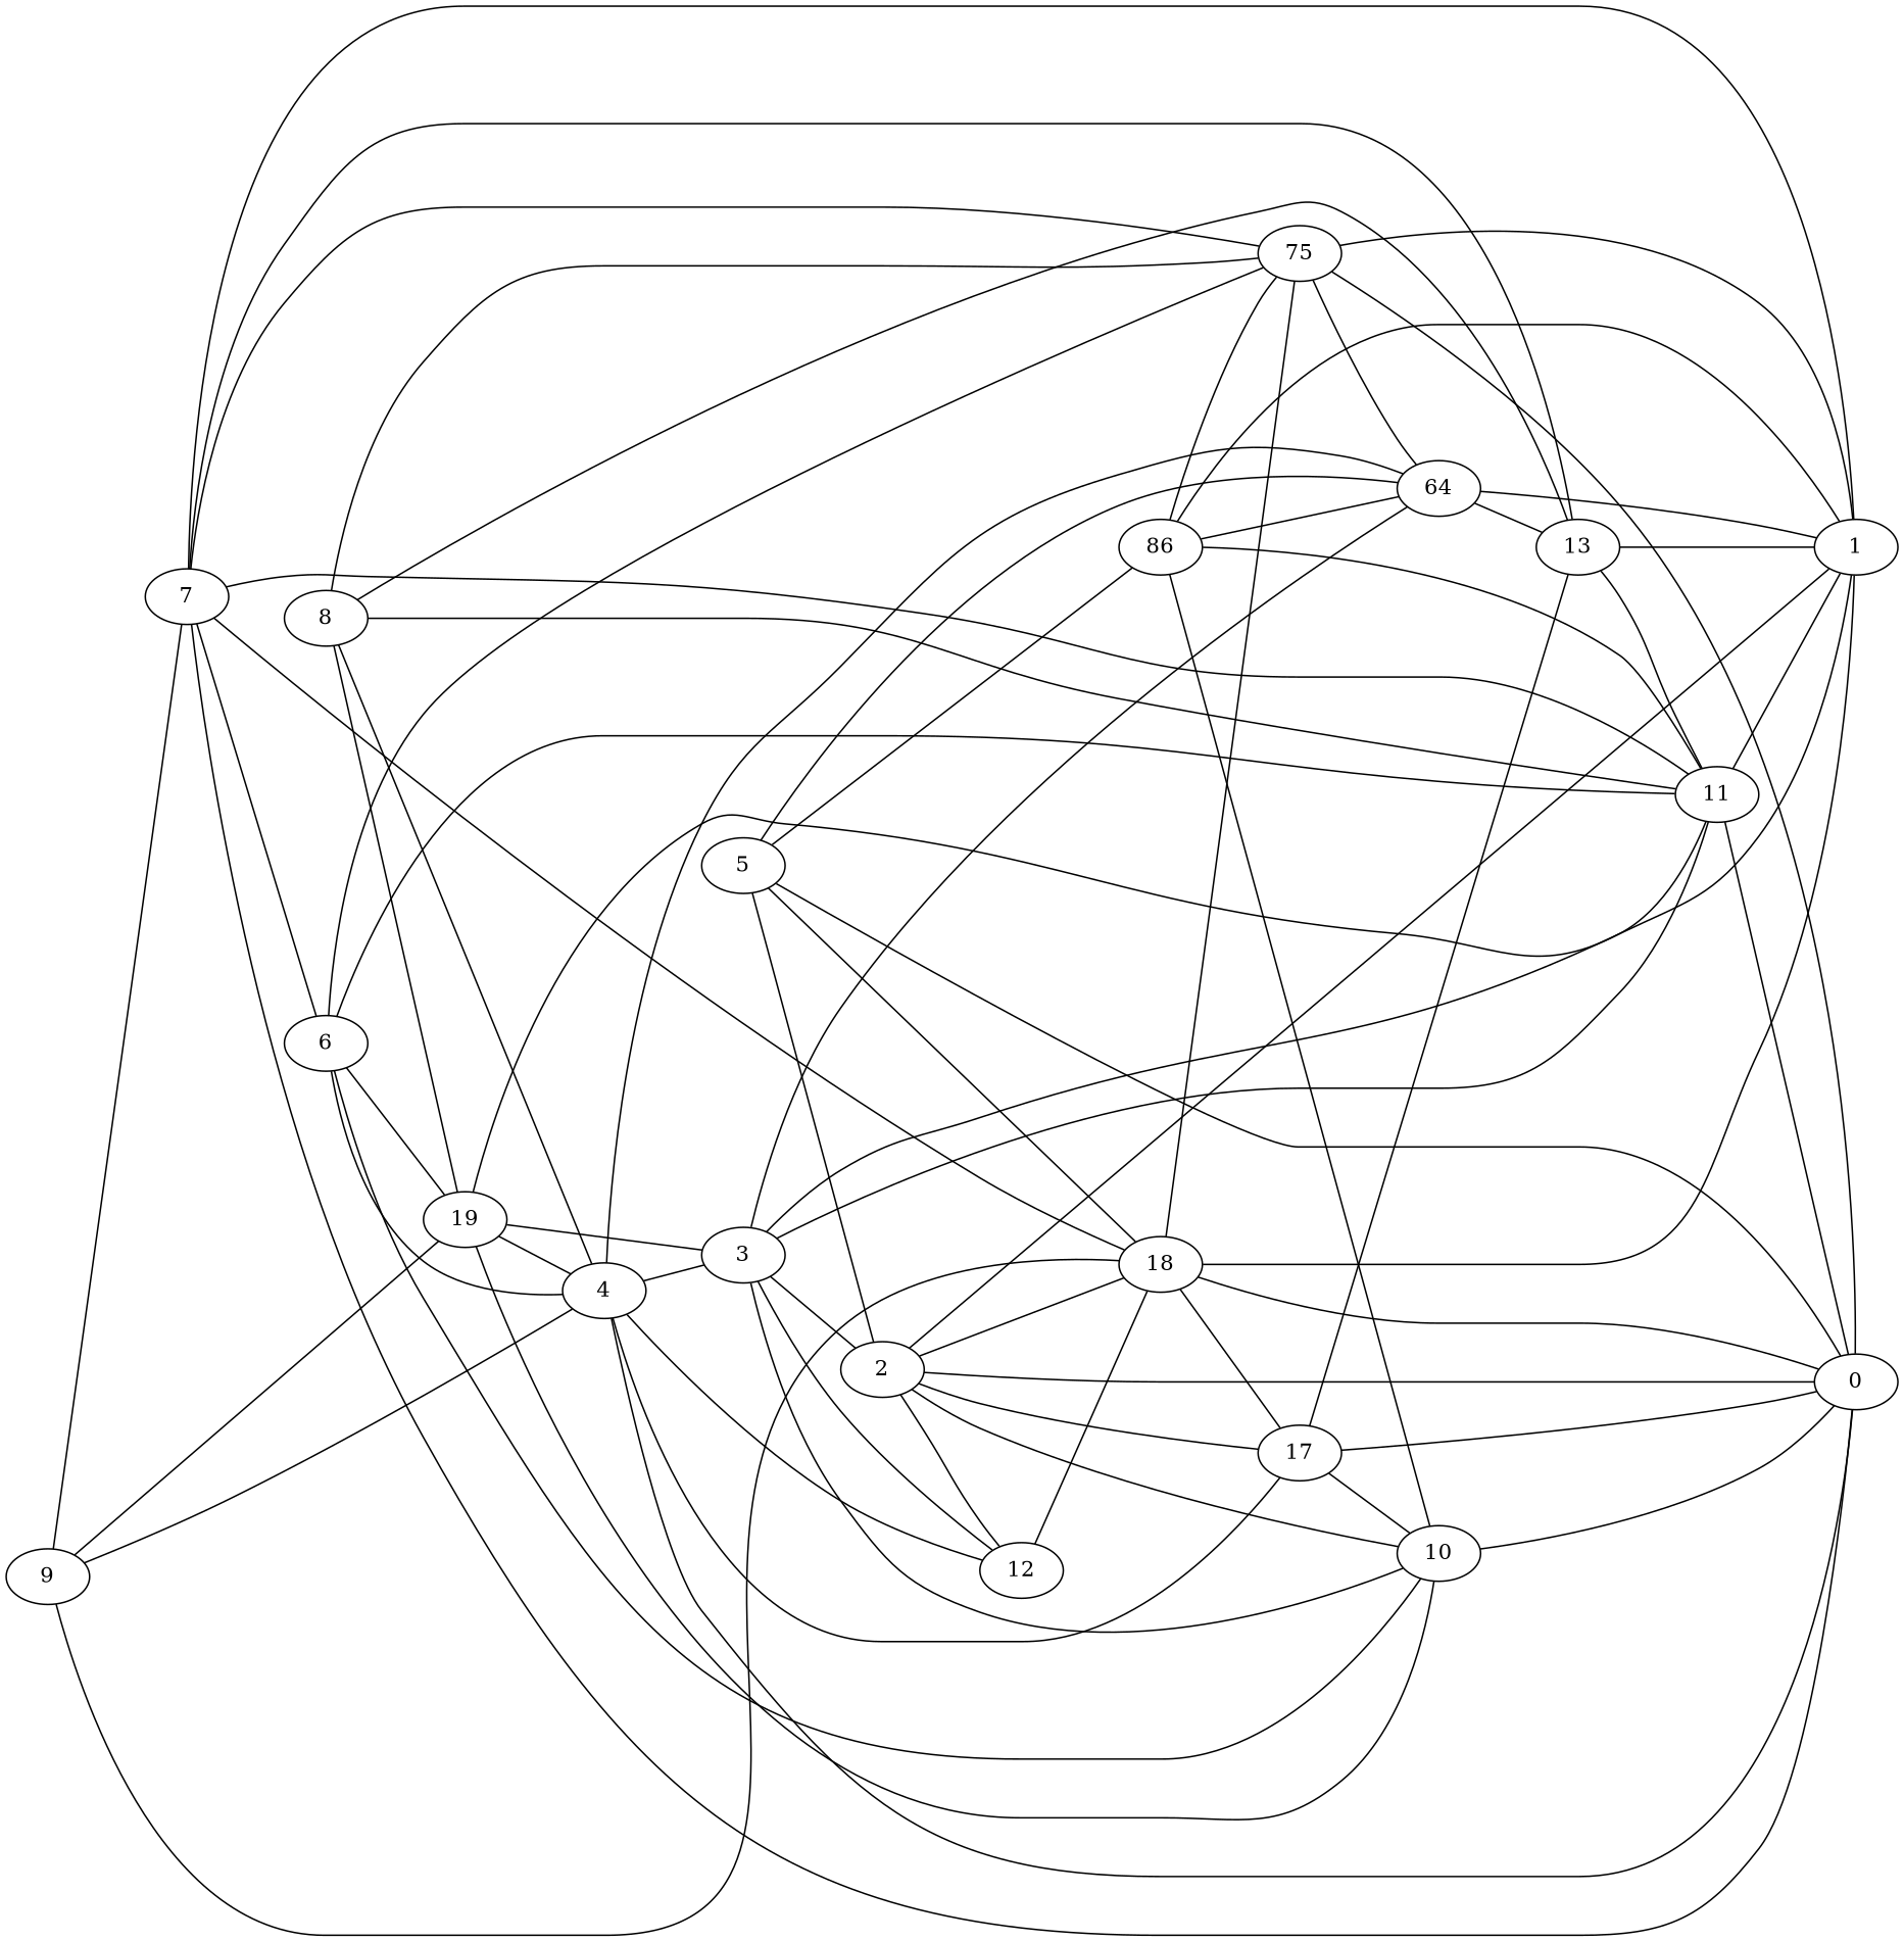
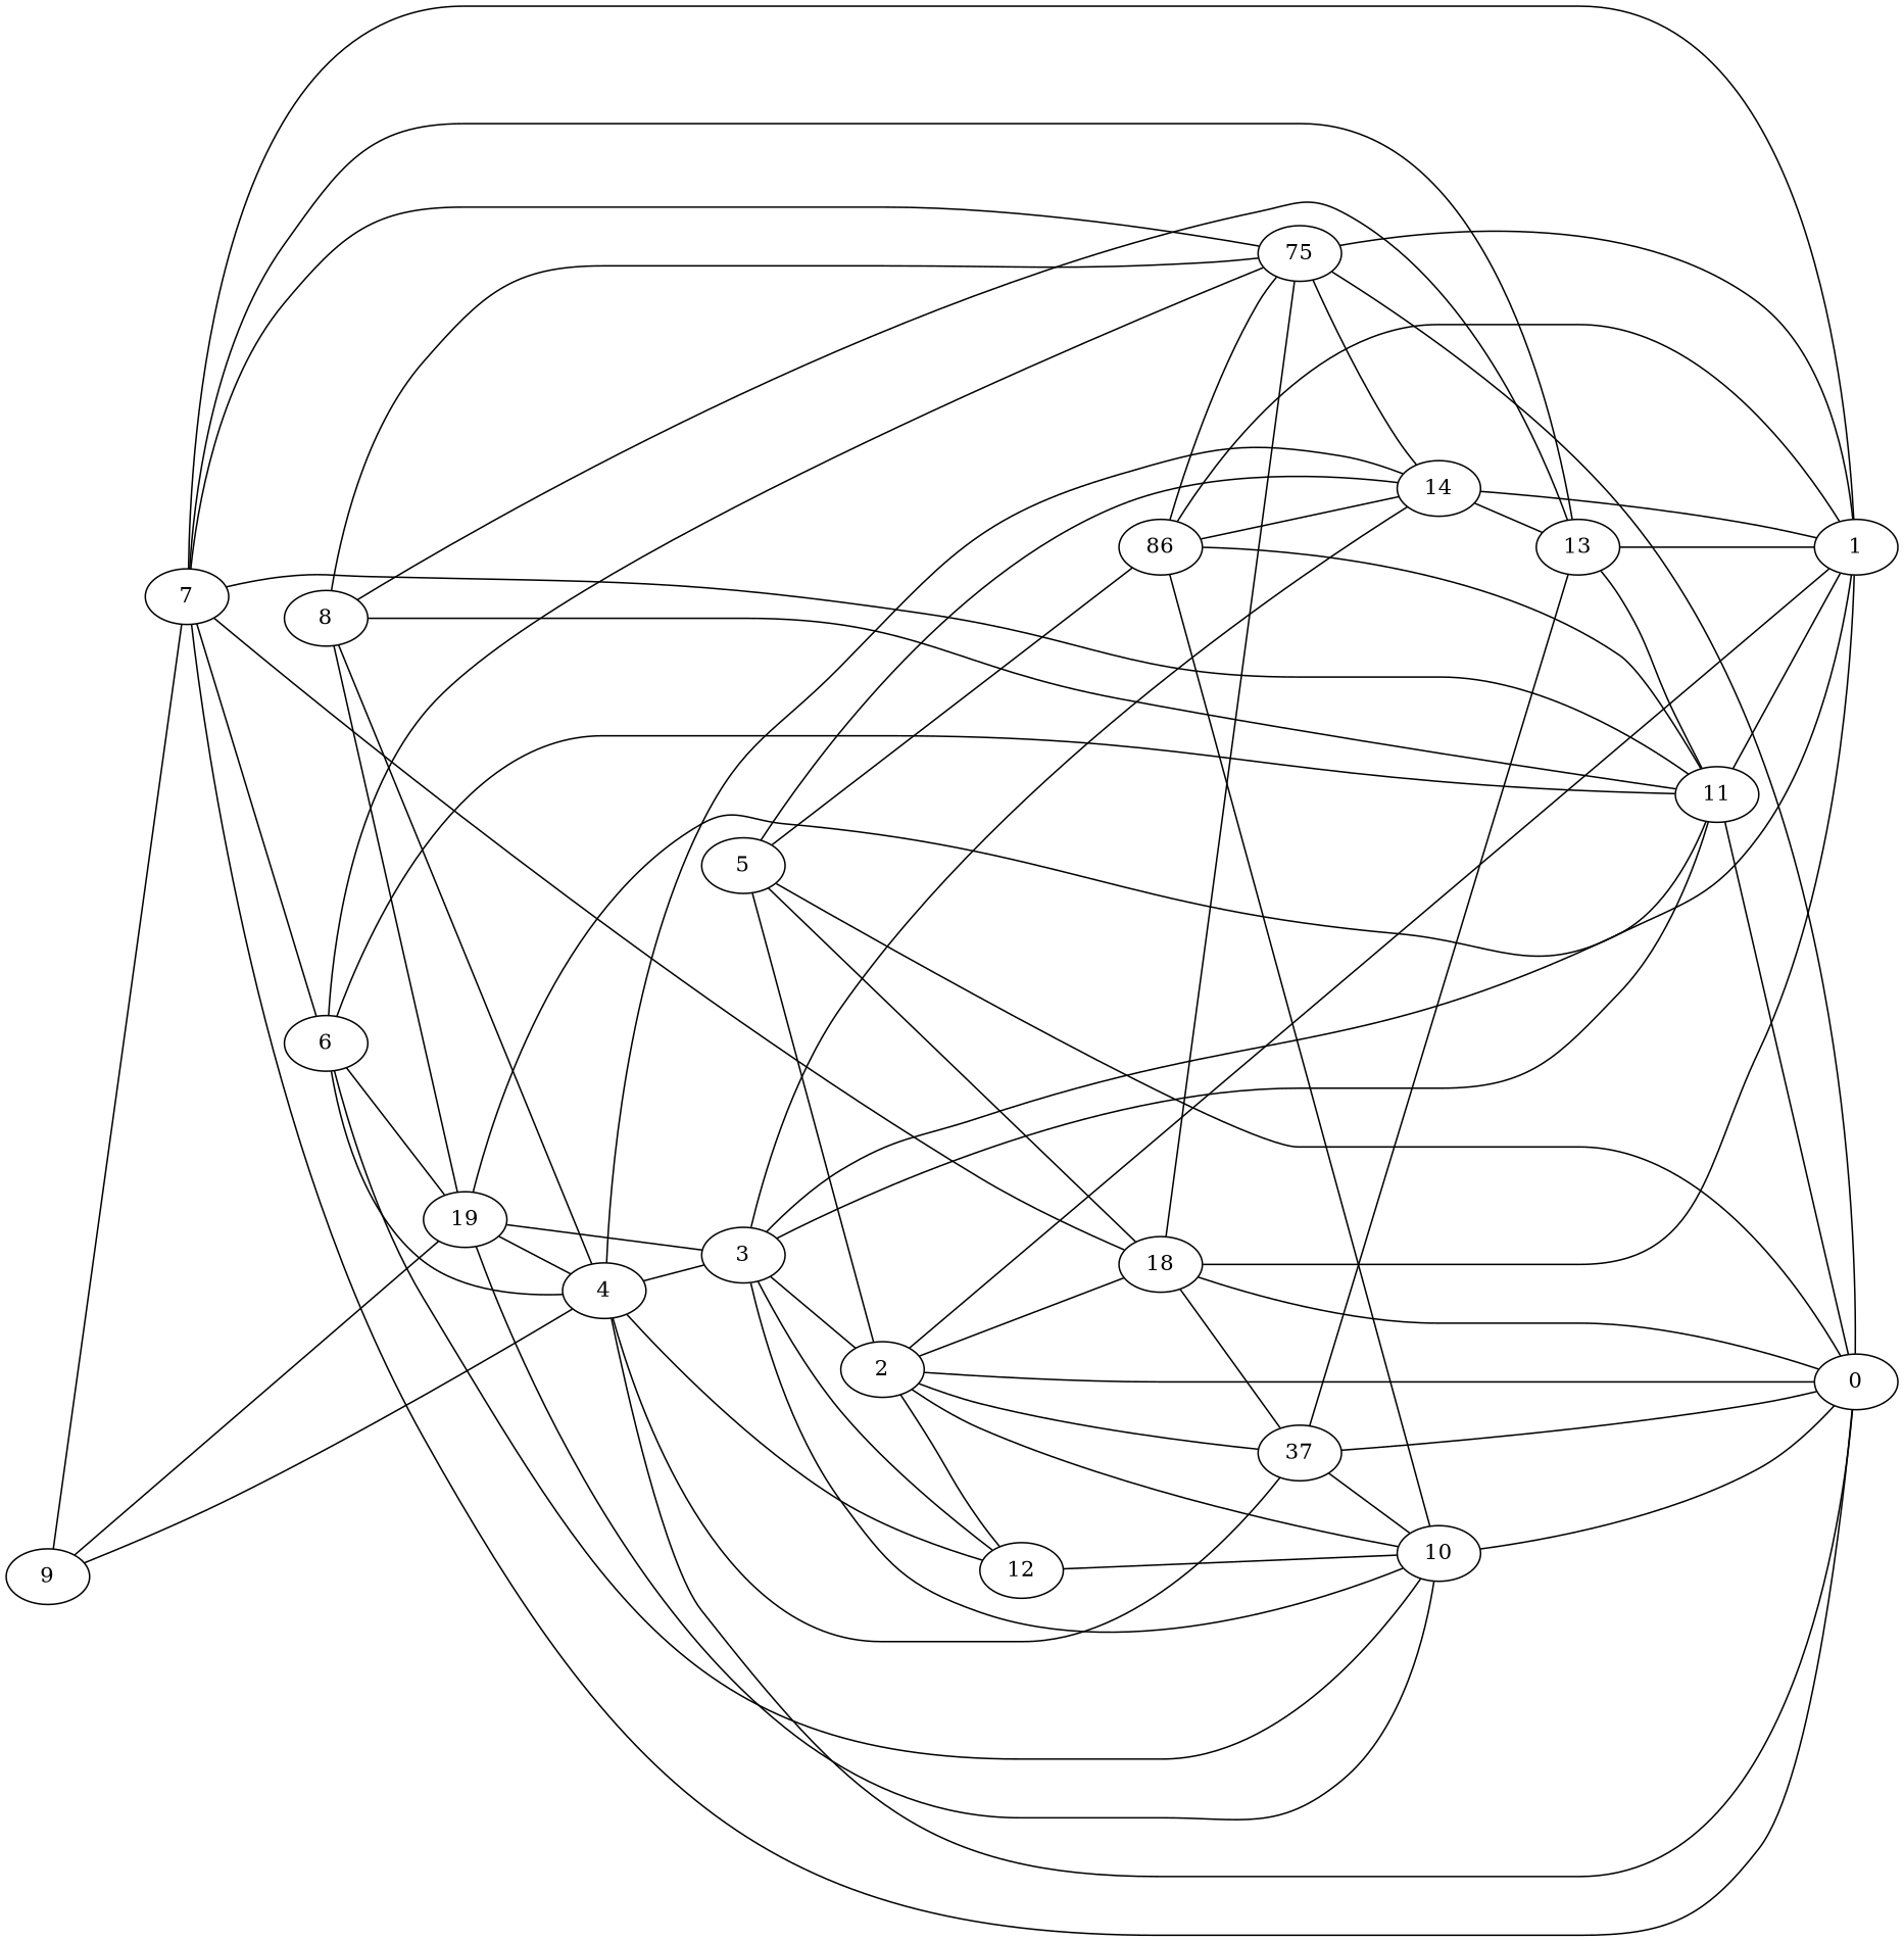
  digraph {
    rankdir=LR
    edge [color=black dir=none]
    8
    11
    19
    4
    13
    n6 [label=75]
    0
    1
    12
    10
-   17
-   14 [label=64]
+   17 [label=37]
+   14
    3
    6
    2
    18
    9
    7
    5
    n20 [label=86]
    subgraph sub_1 {
      8
      11
      19
      4
      13
      n6
      0
      1
      12
      10
      17
      14
      3
      6
      2
      18
      9
      7
      5
      n20
    }
    8 -> 11
    8 -> 19
    8 -> 4
    8 -> 13
    8 -> n6
    11 -> 0
    11 -> 1
    19 -> 11
    19 -> 4
    19 -> 10
    4 -> 0
    4 -> 12
    4 -> 17
    4 -> 14
    4 -> 3
    13 -> 11
    13 -> 1
    n6 -> 0
    n6 -> 1
    n6 -> 14
-   12 -> 18
+   12 -> 10
    10 -> 0
    17 -> 13
    17 -> 0
    17 -> 10
    14 -> 13
    14 -> 1
    3 -> 11
    3 -> 19
    3 -> 1
    3 -> 12
    3 -> 10
    3 -> 14
    3 -> 2
    6 -> 11
    6 -> 19
    6 -> 4
    6 -> n6
    6 -> 10
    2 -> 0
    2 -> 1
    2 -> 12
    2 -> 10
    2 -> 17
    2 -> 18
    18 -> n6
    18 -> 0
    18 -> 1
    18 -> 17
    9 -> 19
    9 -> 4
-   9 -> 18
    9 -> 7
    7 -> 11
    7 -> 13
    7 -> n6
    7 -> 0
    7 -> 1
    7 -> 6
    7 -> 18
    5 -> 0
    5 -> 14
    5 -> 2
    5 -> 18
    5 -> n20
    n20 -> 11
    n20 -> n6
    n20 -> 1
    n20 -> 10
    n20 -> 14
  }
